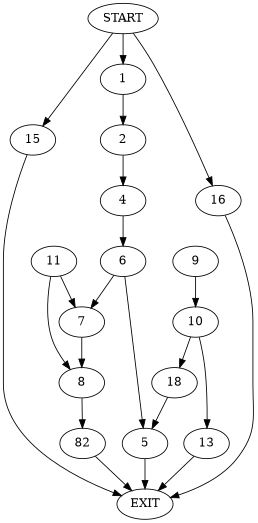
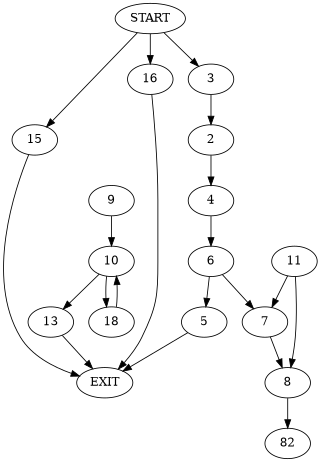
  digraph {
    n1 [label=START]
-   1
+   1 [label=3]
    15
    16
    2
    n6 [label=EXIT]
    4
    6
    5
    7
    8
    n12 [label=82]
    9
    10
    11
    13
    n17 [label=18]
    n1 -> 1
    n1 -> 15
    n1 -> 16
    1 -> 2
    15 -> n6
    16 -> n6
    2 -> 4
    4 -> 6
    6 -> 5
    6 -> 7
    5 -> n6
    7 -> 8
    8 -> n12
-   n12 -> n6
    9 -> 10
    10 -> 13
    10 -> n17
    11 -> 7
    11 -> 8
    13 -> n6
-   n17 -> 5
+   n17 -> 10
  }
